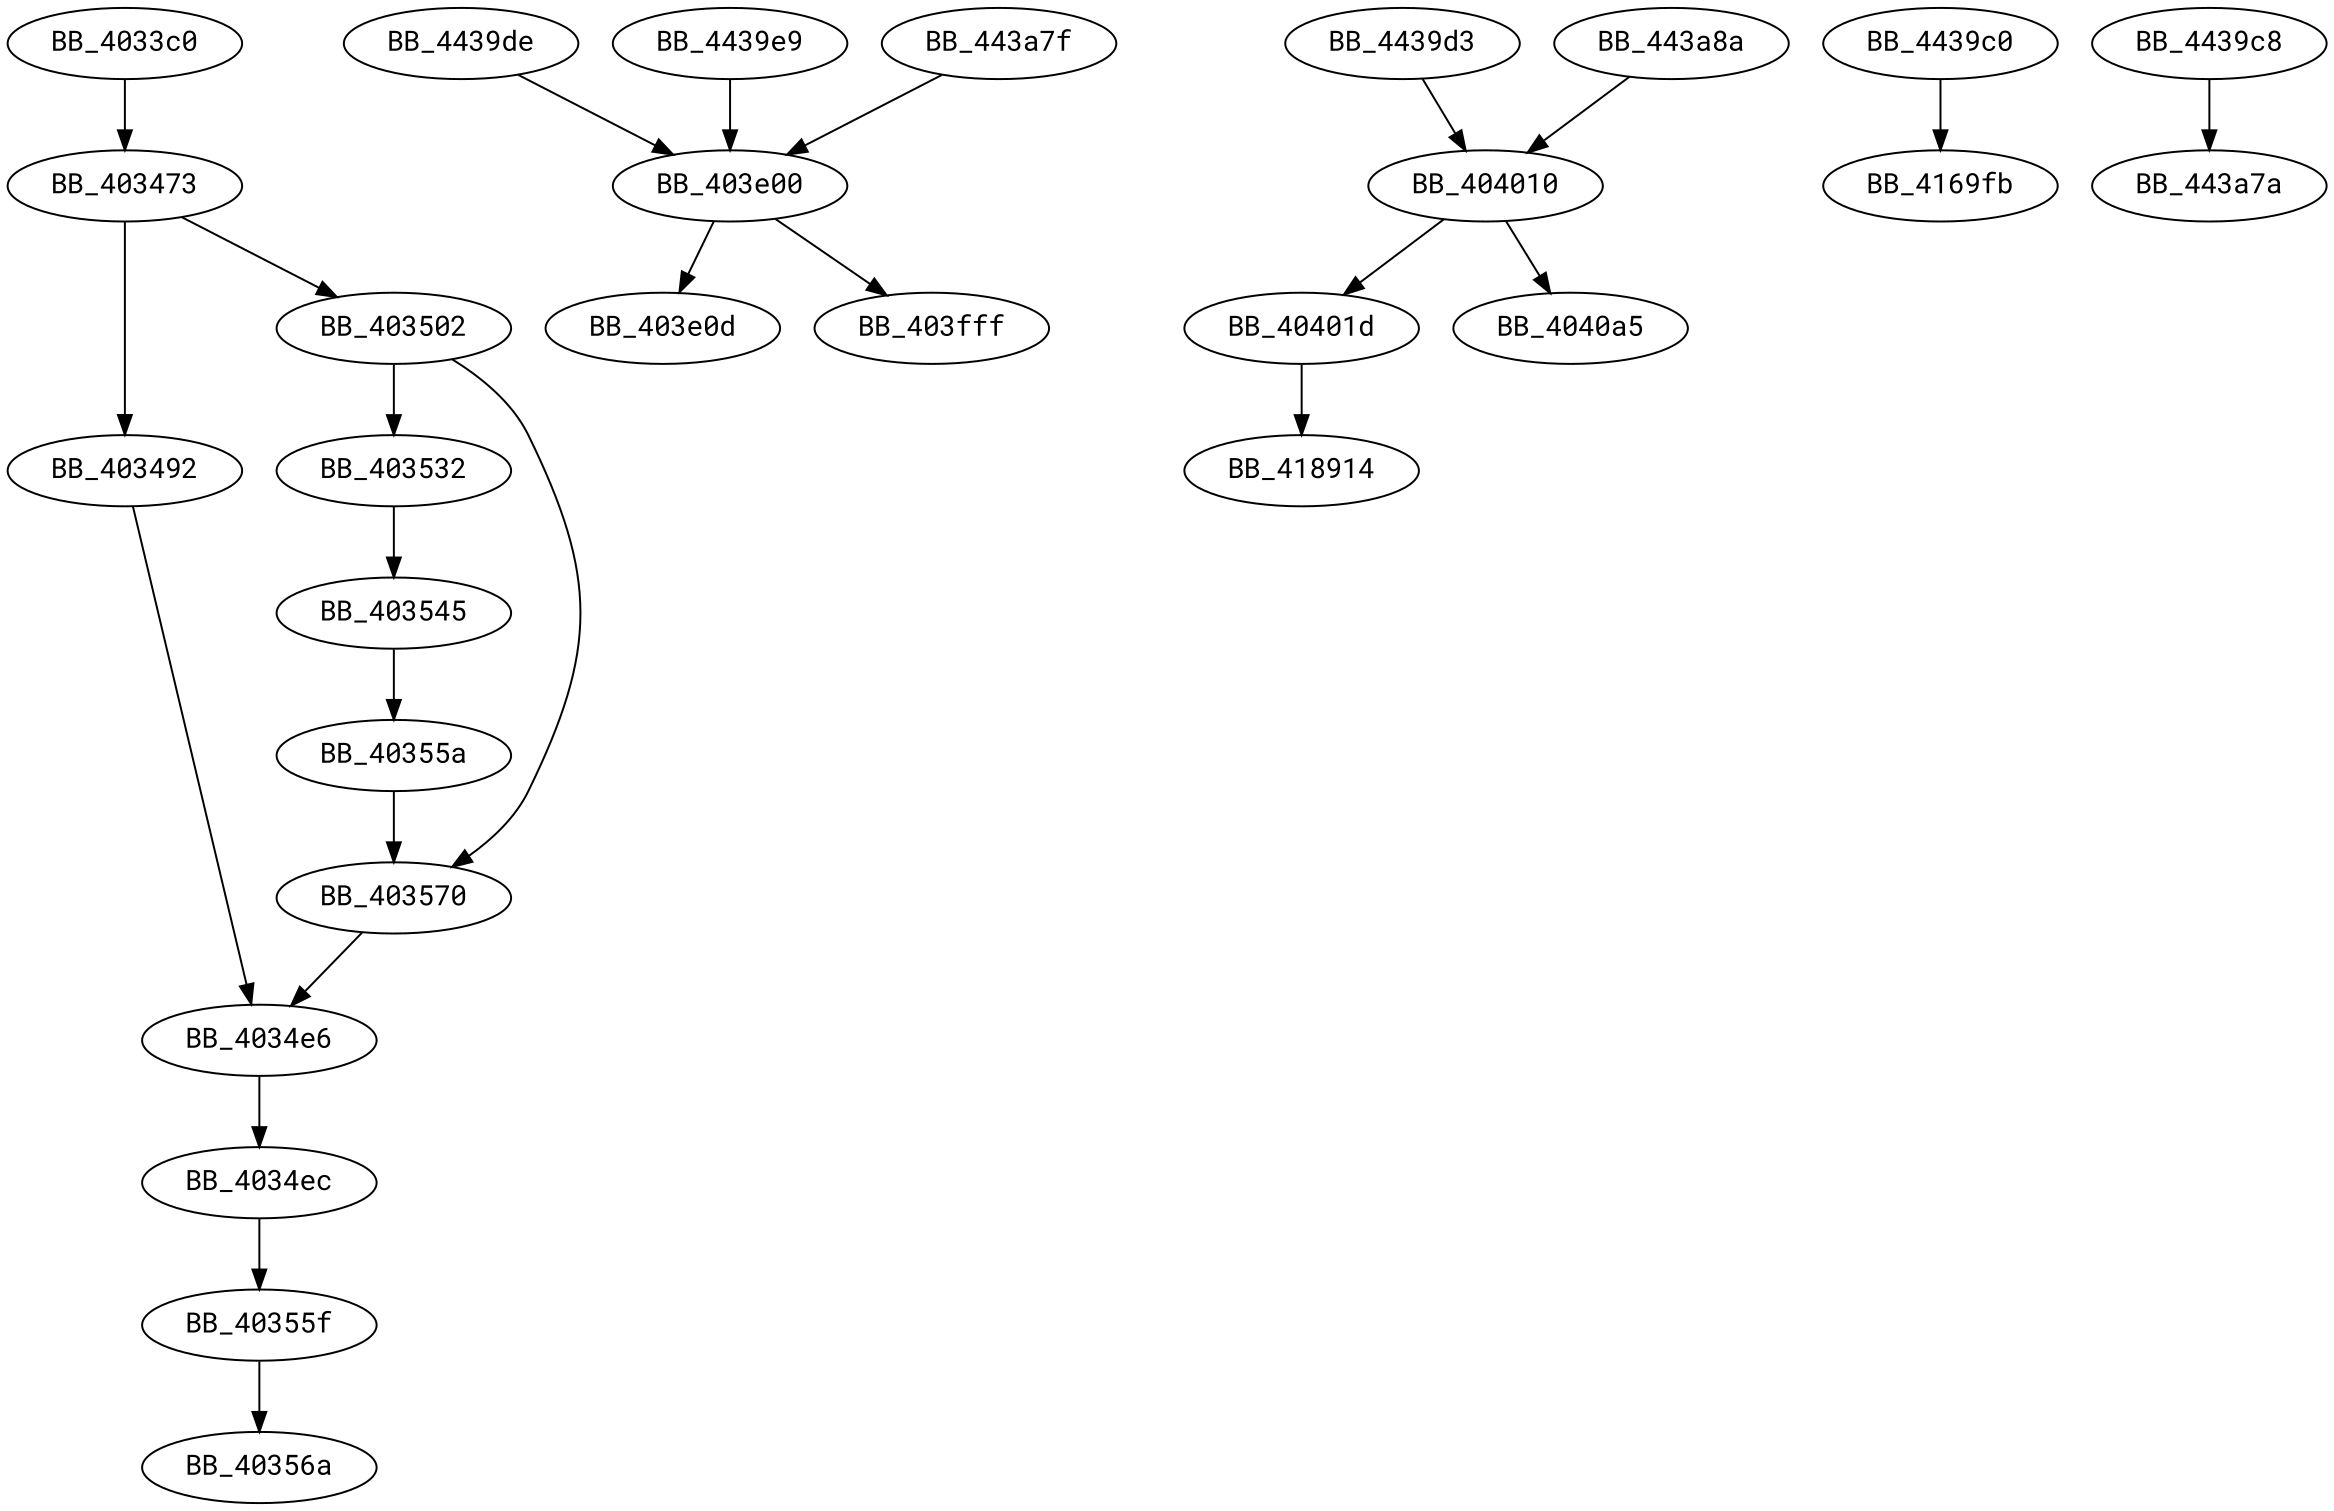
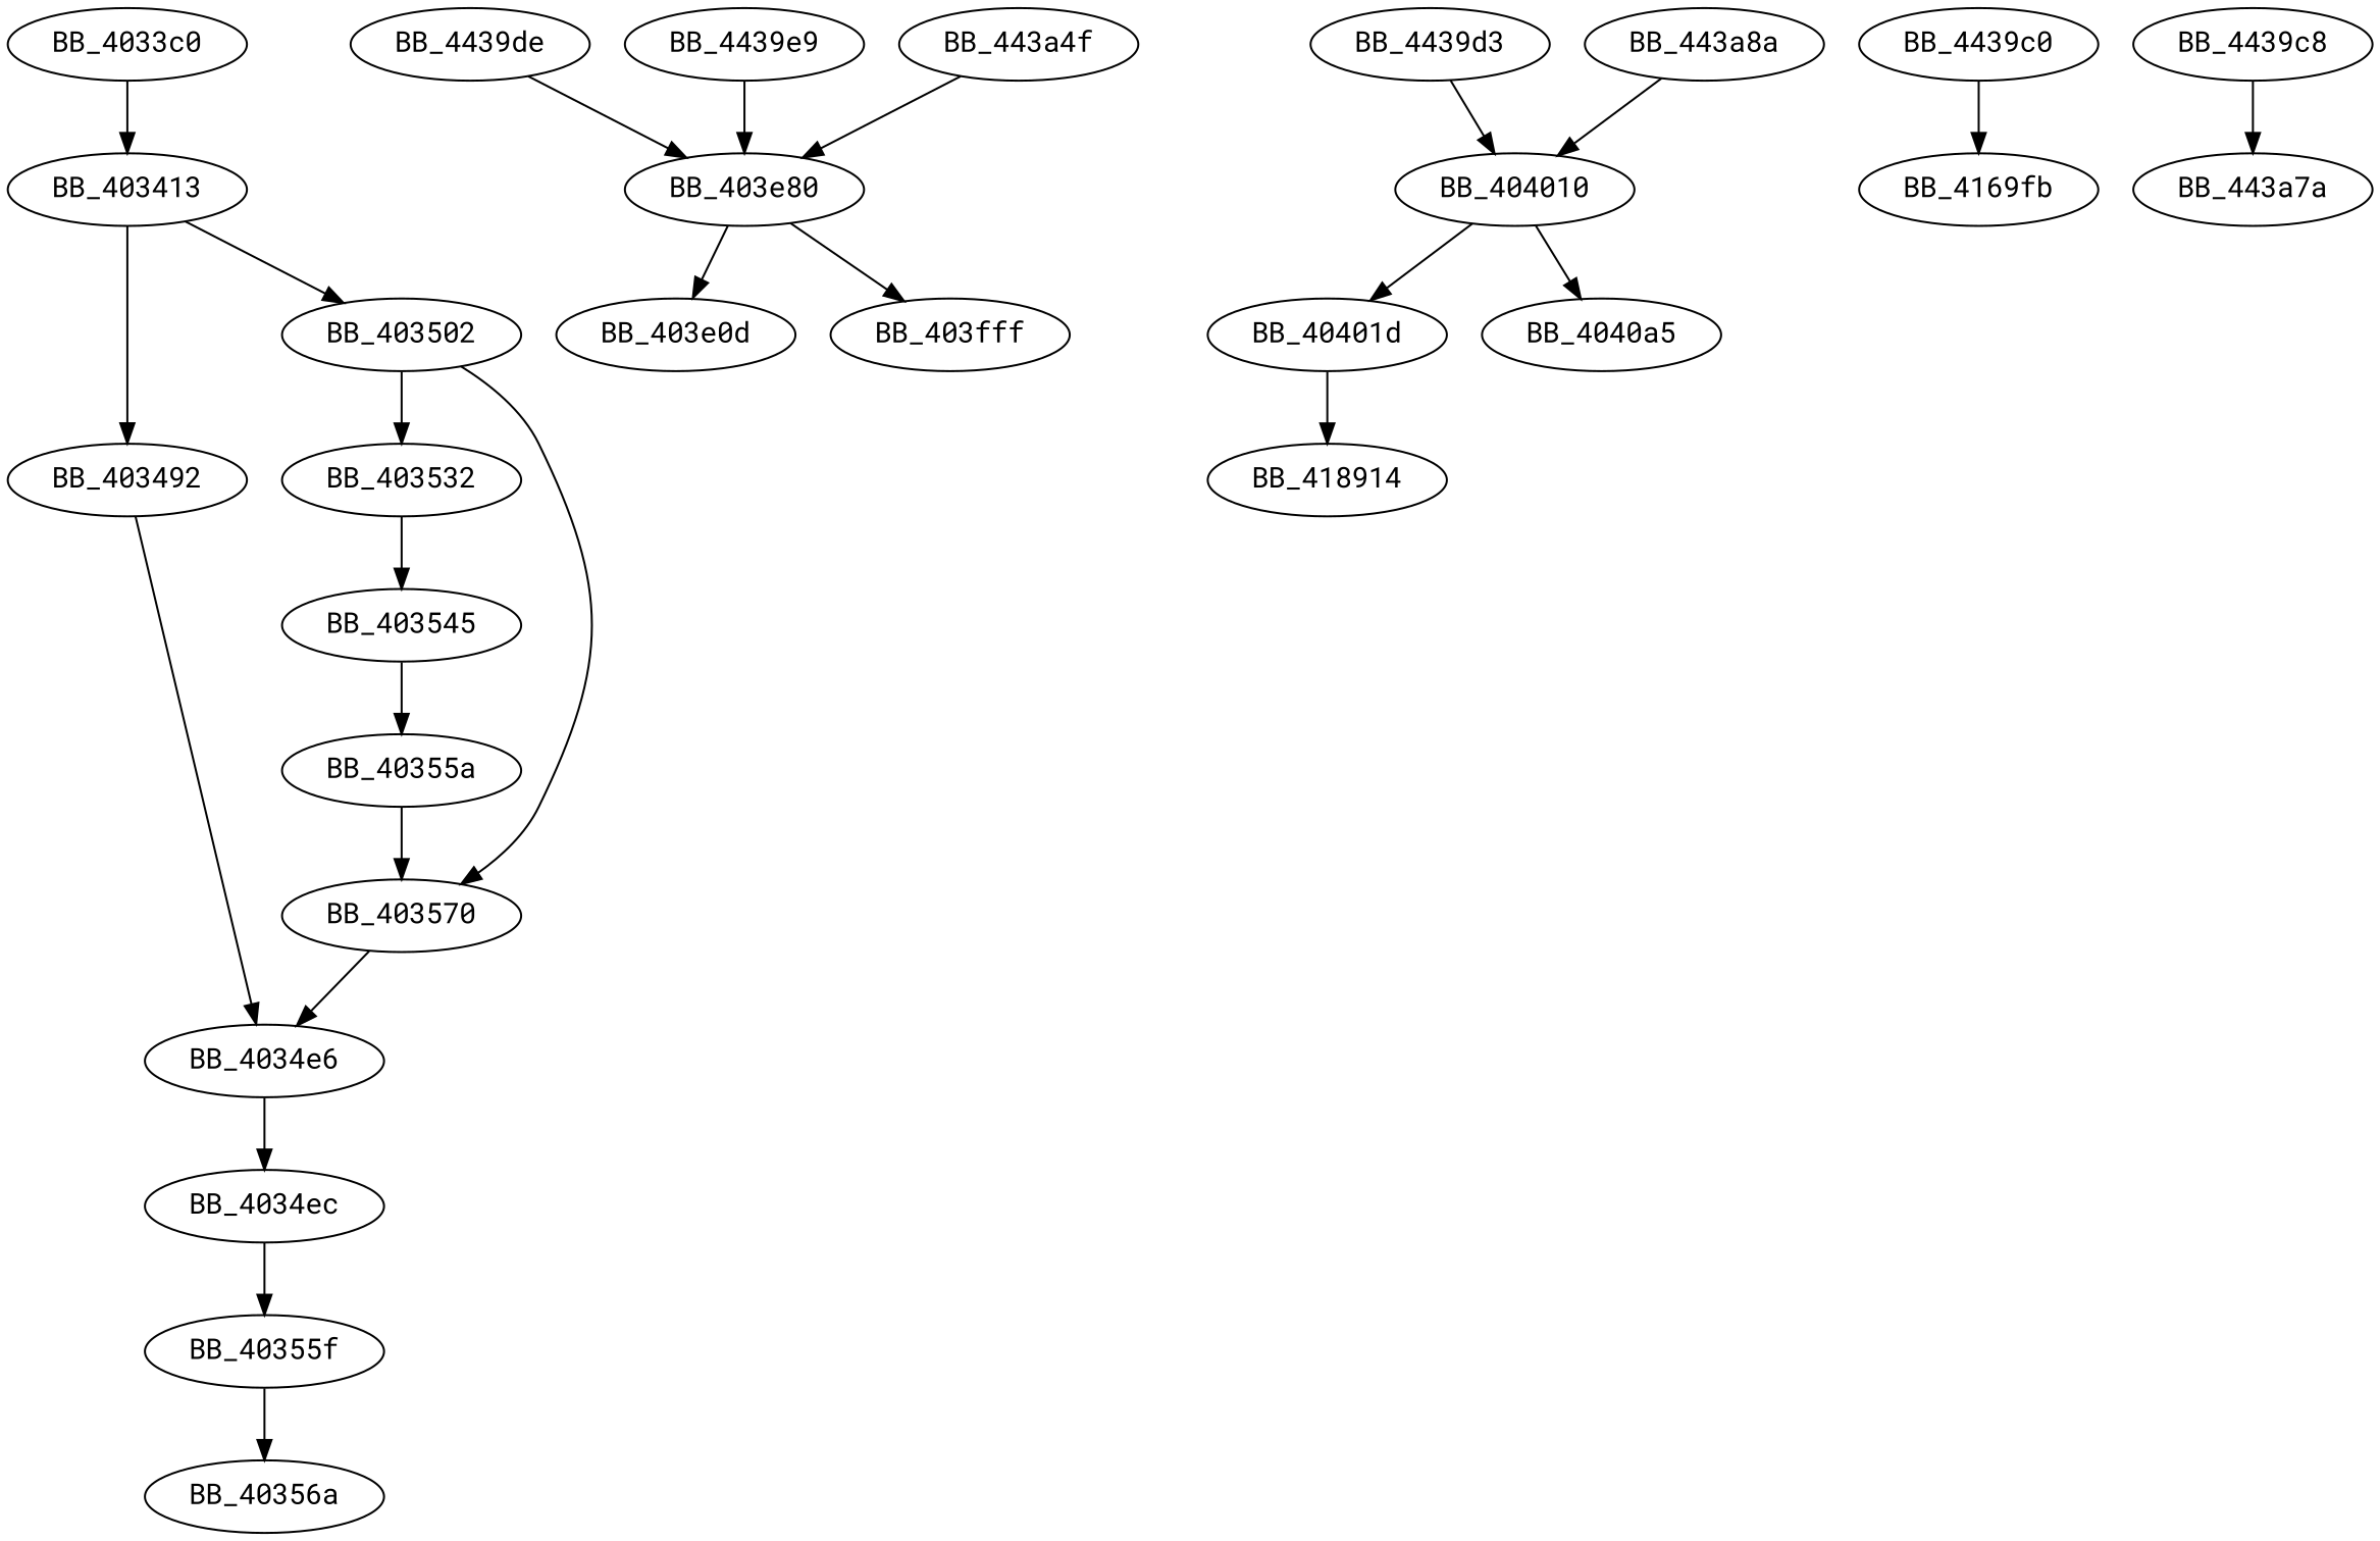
  digraph {
    fontname="Roboto Mono"
    node [fontname="Roboto Mono"]
    edge [fontname="Roboto Mono"]
    BB_4033c0
-   BB_403473
+   BB_403473 [label=BB_403413]
    BB_403492
    BB_403502
    BB_4034e6
    BB_403532
    BB_403570
    BB_4034ec
    BB_403545
    BB_40355f
    BB_40356a
    BB_40355a
-   BB_403e00
+   BB_403e00 [label=BB_403e80]
    BB_403e0d
    BB_403fff
    BB_404010
    BB_40401d
    BB_4040a5
    BB_418914
    BB_4439c0
    BB_4169fb
    BB_4439c8
    BB_443a7a
    BB_4439d3
    BB_4439de
    BB_4439e9
-   BB_443a7f
+   BB_443a7f [label=BB_443a4f]
    BB_443a8a
    BB_4033c0 -> BB_403473
    BB_403473 -> BB_403492
    BB_403473 -> BB_403502
    BB_403492 -> BB_4034e6
    BB_403502 -> BB_403532
    BB_403502 -> BB_403570
    BB_4034e6 -> BB_4034ec
    BB_403532 -> BB_403545
    BB_403570 -> BB_4034e6
    BB_4034ec -> BB_40355f
    BB_403545 -> BB_40355a
    BB_40355f -> BB_40356a
    BB_40355a -> BB_403570
    BB_403e00 -> BB_403e0d
    BB_403e00 -> BB_403fff
    BB_404010 -> BB_40401d
    BB_404010 -> BB_4040a5
    BB_40401d -> BB_418914
    BB_4439c0 -> BB_4169fb
    BB_4439c8 -> BB_443a7a
    BB_4439d3 -> BB_404010
    BB_4439de -> BB_403e00
    BB_4439e9 -> BB_403e00
    BB_443a7f -> BB_403e00
    BB_443a8a -> BB_404010
  }
